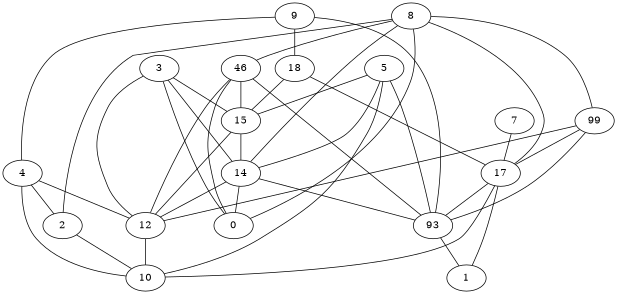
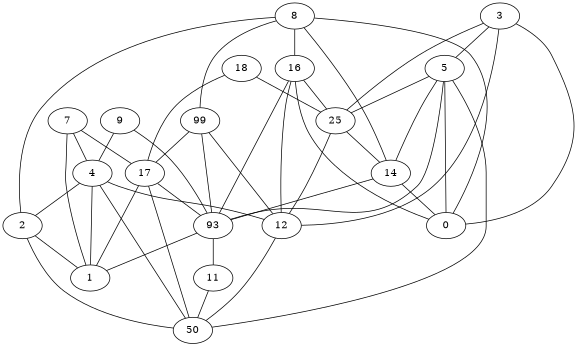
  digraph {
    edge [color=black dir=none]
    2
-   10
+   10 [label=50]
    1
    17
    n5 [label=93]
    7
    4
    18
-   15
+   15 [label=25]
    14
    12
    0
-   16 [label=46]
+   11
+   16
    3
    5
    9
    8
    n19 [label=99]
    subgraph sub_1 {
      2
      10
      1
      17
      n5
      7
      4
      18
      15
      14
      12
      0
+     11
      16
      3
      5
      9
      8
      n19
    }
    2 -> 10
+   2 -> 1
    17 -> 10
    17 -> 1
    17 -> n5
    n5 -> 1
+   n5 -> 11
+   7 -> 1
    7 -> 17
+   7 -> 4
    4 -> 2
    4 -> 10
+   4 -> 1
    4 -> 12
    18 -> 17
    18 -> 15
    15 -> 14
    15 -> 12
    14 -> n5
-   14 -> 12
    14 -> 0
    12 -> 10
+   11 -> 10
    16 -> n5
    16 -> 15
    16 -> 12
    16 -> 0
    3 -> 15
-   3 -> 14
+   3 -> 5
    3 -> 12
    3 -> 0
    5 -> 10
    5 -> n5
    5 -> 15
    5 -> 14
+   5 -> 0
    9 -> n5
    9 -> 4
-   9 -> 18
    8 -> 2
-   8 -> 17
    8 -> 14
    8 -> 0
    8 -> 16
    8 -> n19
    n19 -> 17
    n19 -> n5
    n19 -> 12
  }
